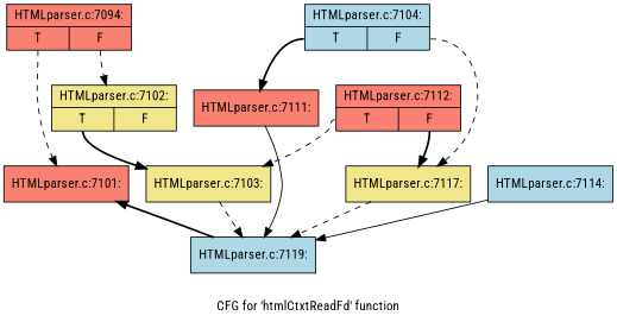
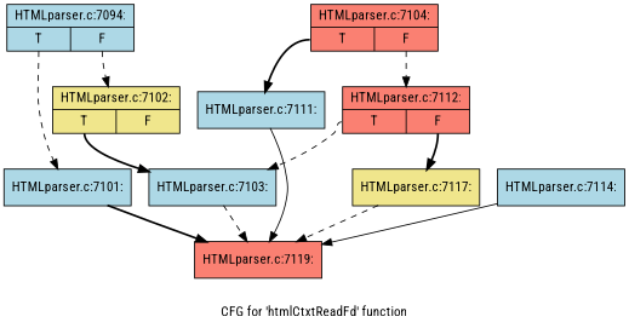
  digraph {
    fontname="Roboto Condensed"
    label="CFG for 'htmlCtxtReadFd' function"
    node [fillcolor=salmon fontname="Roboto Condensed" shape=record style=filled]
    edge [fontname="Roboto Condensed" style=dashed]
-   n1 [label="{HTMLparser.c:7094:|{<s0>T|<s1>F}}"]
-   n2 [label="{HTMLparser.c:7101:}"]
+   n1 [fillcolor=lightblue label="{HTMLparser.c:7094:|{<s0>T|<s1>F}}"]
+   n2 [fillcolor=lightblue label="{HTMLparser.c:7101:}"]
    n3 [fillcolor=khaki label="{HTMLparser.c:7102:|{<s0>T|<s1>F}}"]
-   n4 [fillcolor=lightblue label="{HTMLparser.c:7119:}"]
-   n5 [fillcolor=khaki label="{HTMLparser.c:7103:}"]
-   n6 [fillcolor=lightblue label="{HTMLparser.c:7104:|{<s0>T|<s1>F}}"]
-   n7 [label="{HTMLparser.c:7111:}"]
+   n4 [label="{HTMLparser.c:7119:}"]
+   n5 [fillcolor=lightblue label="{HTMLparser.c:7103:}"]
+   n6 [label="{HTMLparser.c:7104:|{<s0>T|<s1>F}}"]
+   n7 [fillcolor=lightblue label="{HTMLparser.c:7111:}"]
    n8 [label="{HTMLparser.c:7112:|{<s0>T|<s1>F}}"]
    n9 [fillcolor=khaki label="{HTMLparser.c:7117:}"]
    n10 [fillcolor=lightblue label="{HTMLparser.c:7114:}"]
    n1 -> n2 [tailport=s0]
    n1 -> n3 [tailport=s1]
-   n4 -> n2 [style=bold]
+   n2 -> n4 [style=bold]
    n3 -> n5 [style=bold tailport=s0]
    n5 -> n4
    n6 -> n7 [style=bold tailport=s0]
-   n6 -> n9 [tailport=s1]
+   n6 -> n8 [tailport=s1]
    n7 -> n4 [style=solid]
    n8 -> n5 [tailport=s0]
    n8 -> n9 [style=bold tailport=s1]
    n9 -> n4
    n10 -> n4 [style=solid]
  }
